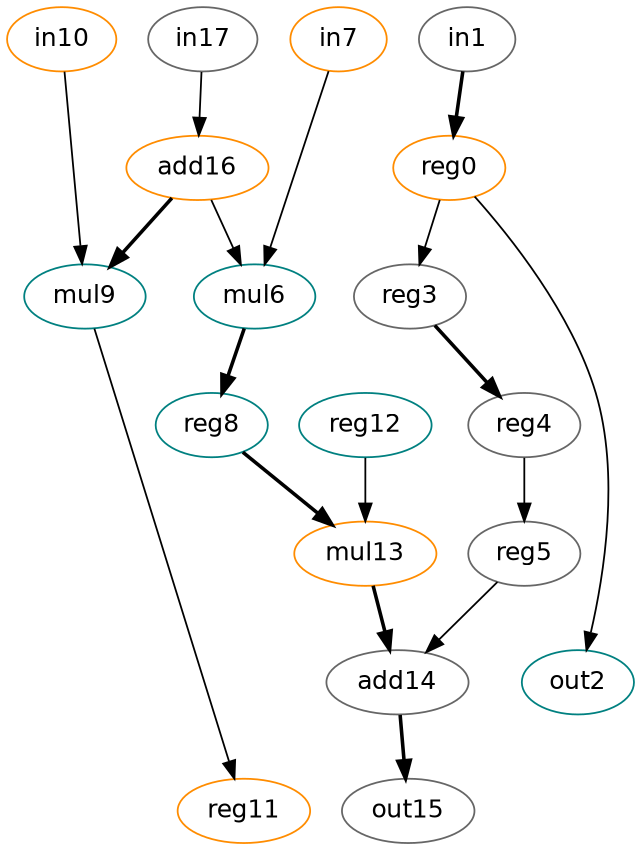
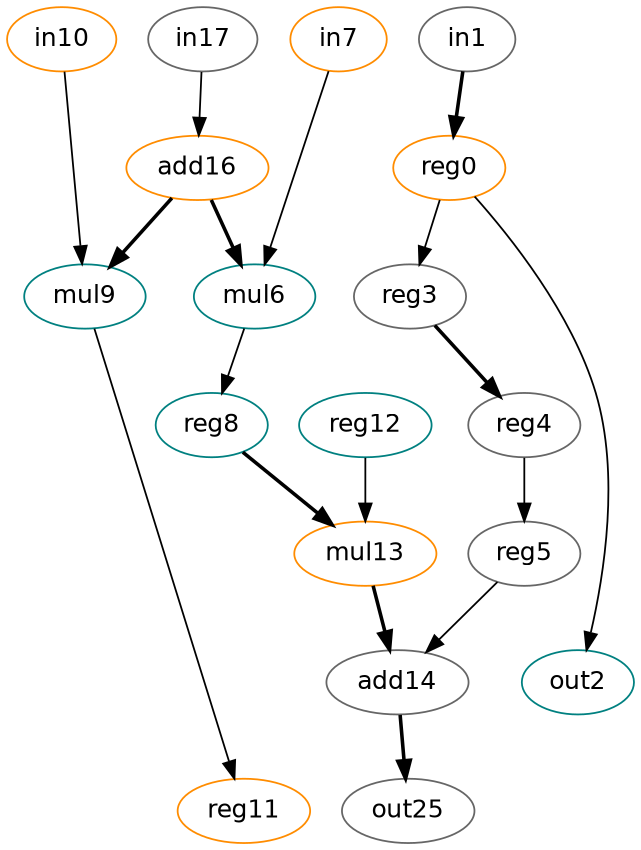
  digraph {
    fontname="DejaVu Sans"
    node [color=gray40 fontname="DejaVu Sans" op=reg]
    edge [fontname="DejaVu Sans" port=0 style=solid weight=0]
    n1 [color=darkorange label=reg0]
    n2 [color=teal label=out2 op=out]
    n3 [label=reg3]
    n4 [label=reg4]
    n5 [label=in1 op=in]
    n6 [color=darkorange label=in10 op=in]
    n7 [color=teal label=mul9 op=mul]
    n8 [color=darkorange label=reg11]
    n9 [color=teal label=reg12]
    n10 [color=darkorange label=mul13 op=mul]
    n11 [label=add14 op=add]
-   n12 [label=out15 op=out]
+   n12 [label=out25 op=out]
    n13 [color=darkorange label=add16 op=addi value=2]
    n14 [color=teal label=mul6 op=mul]
    n15 [color=teal label=reg8]
    n16 [label=in17 op=in]
    n17 [label=reg5]
    n18 [color=darkorange label=in7 op=in]
    n1 -> n2
    n1 -> n3
    n3 -> n4 [style=bold]
    n4 -> n17
    n5 -> n1 [style=bold]
    n6 -> n7 [port=1]
    n7 -> n8
    n9 -> n10 [port=1 weight=1]
    n10 -> n11 [port=1 style=bold]
    n11 -> n12 [style=bold]
    n13 -> n7 [style=bold]
-   n13 -> n14 [port=1]
-   n14 -> n15 [style=bold]
+   n13 -> n14 [port=1 style=bold]
+   n14 -> n15
    n15 -> n10 [style=bold]
    n16 -> n13
    n17 -> n11
    n18 -> n14
  }
